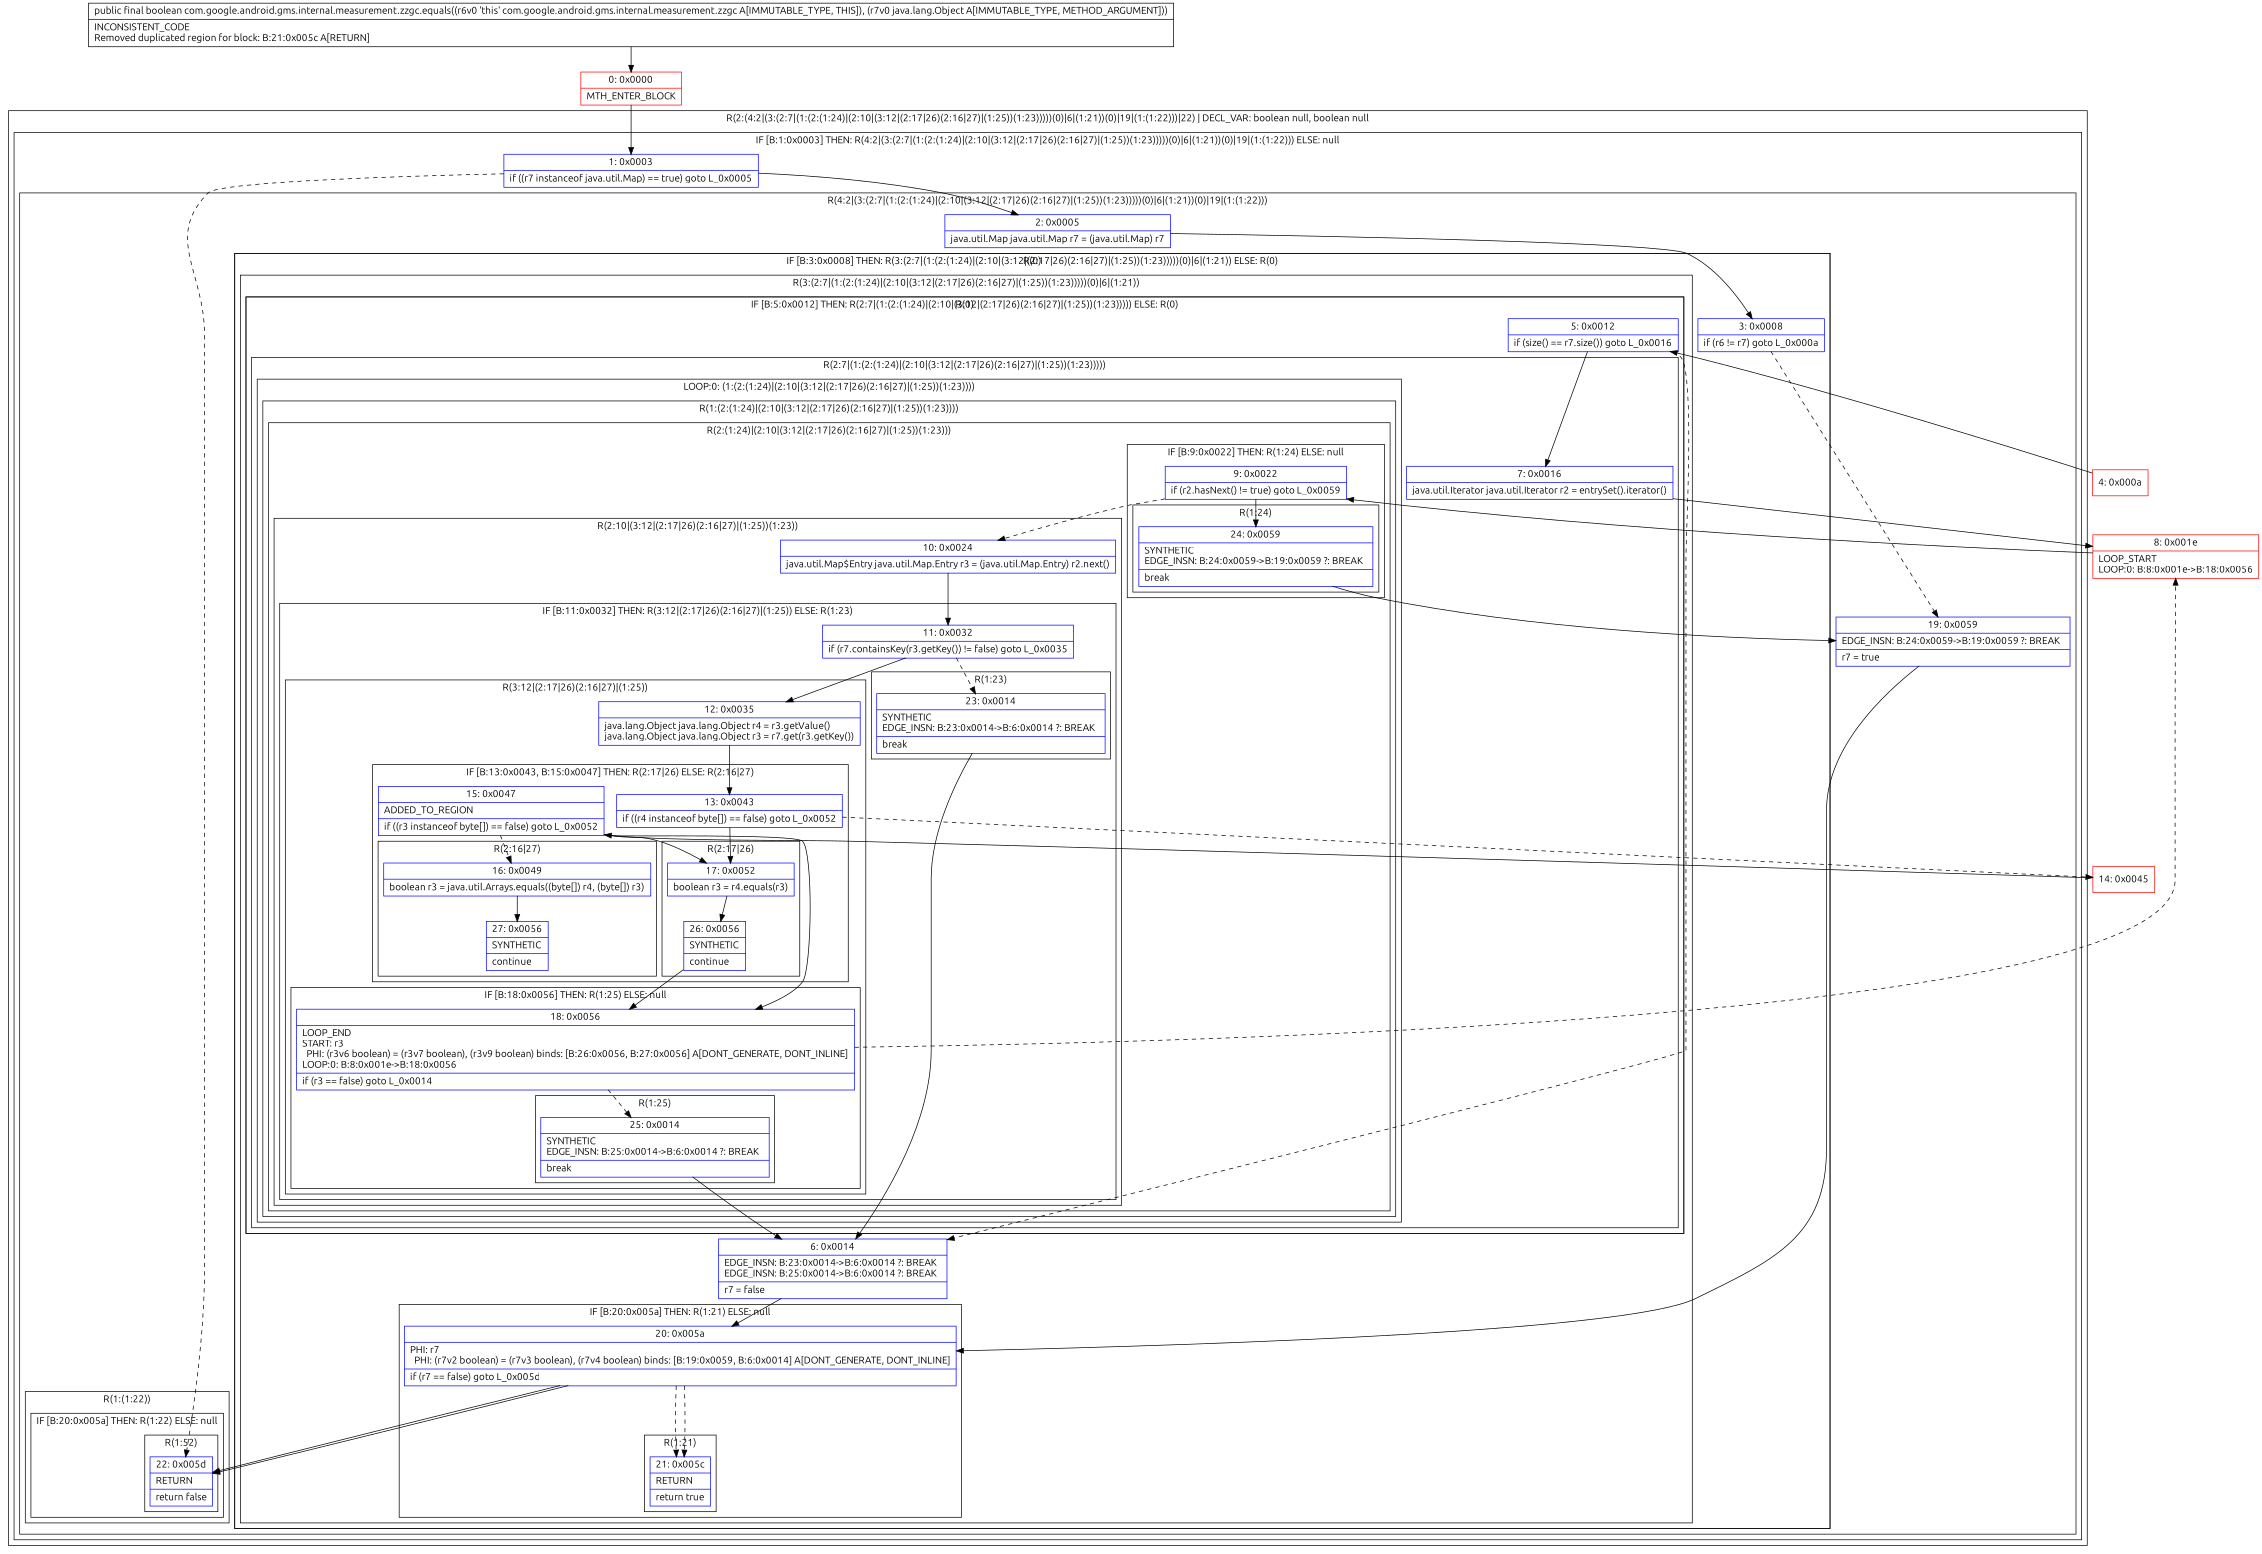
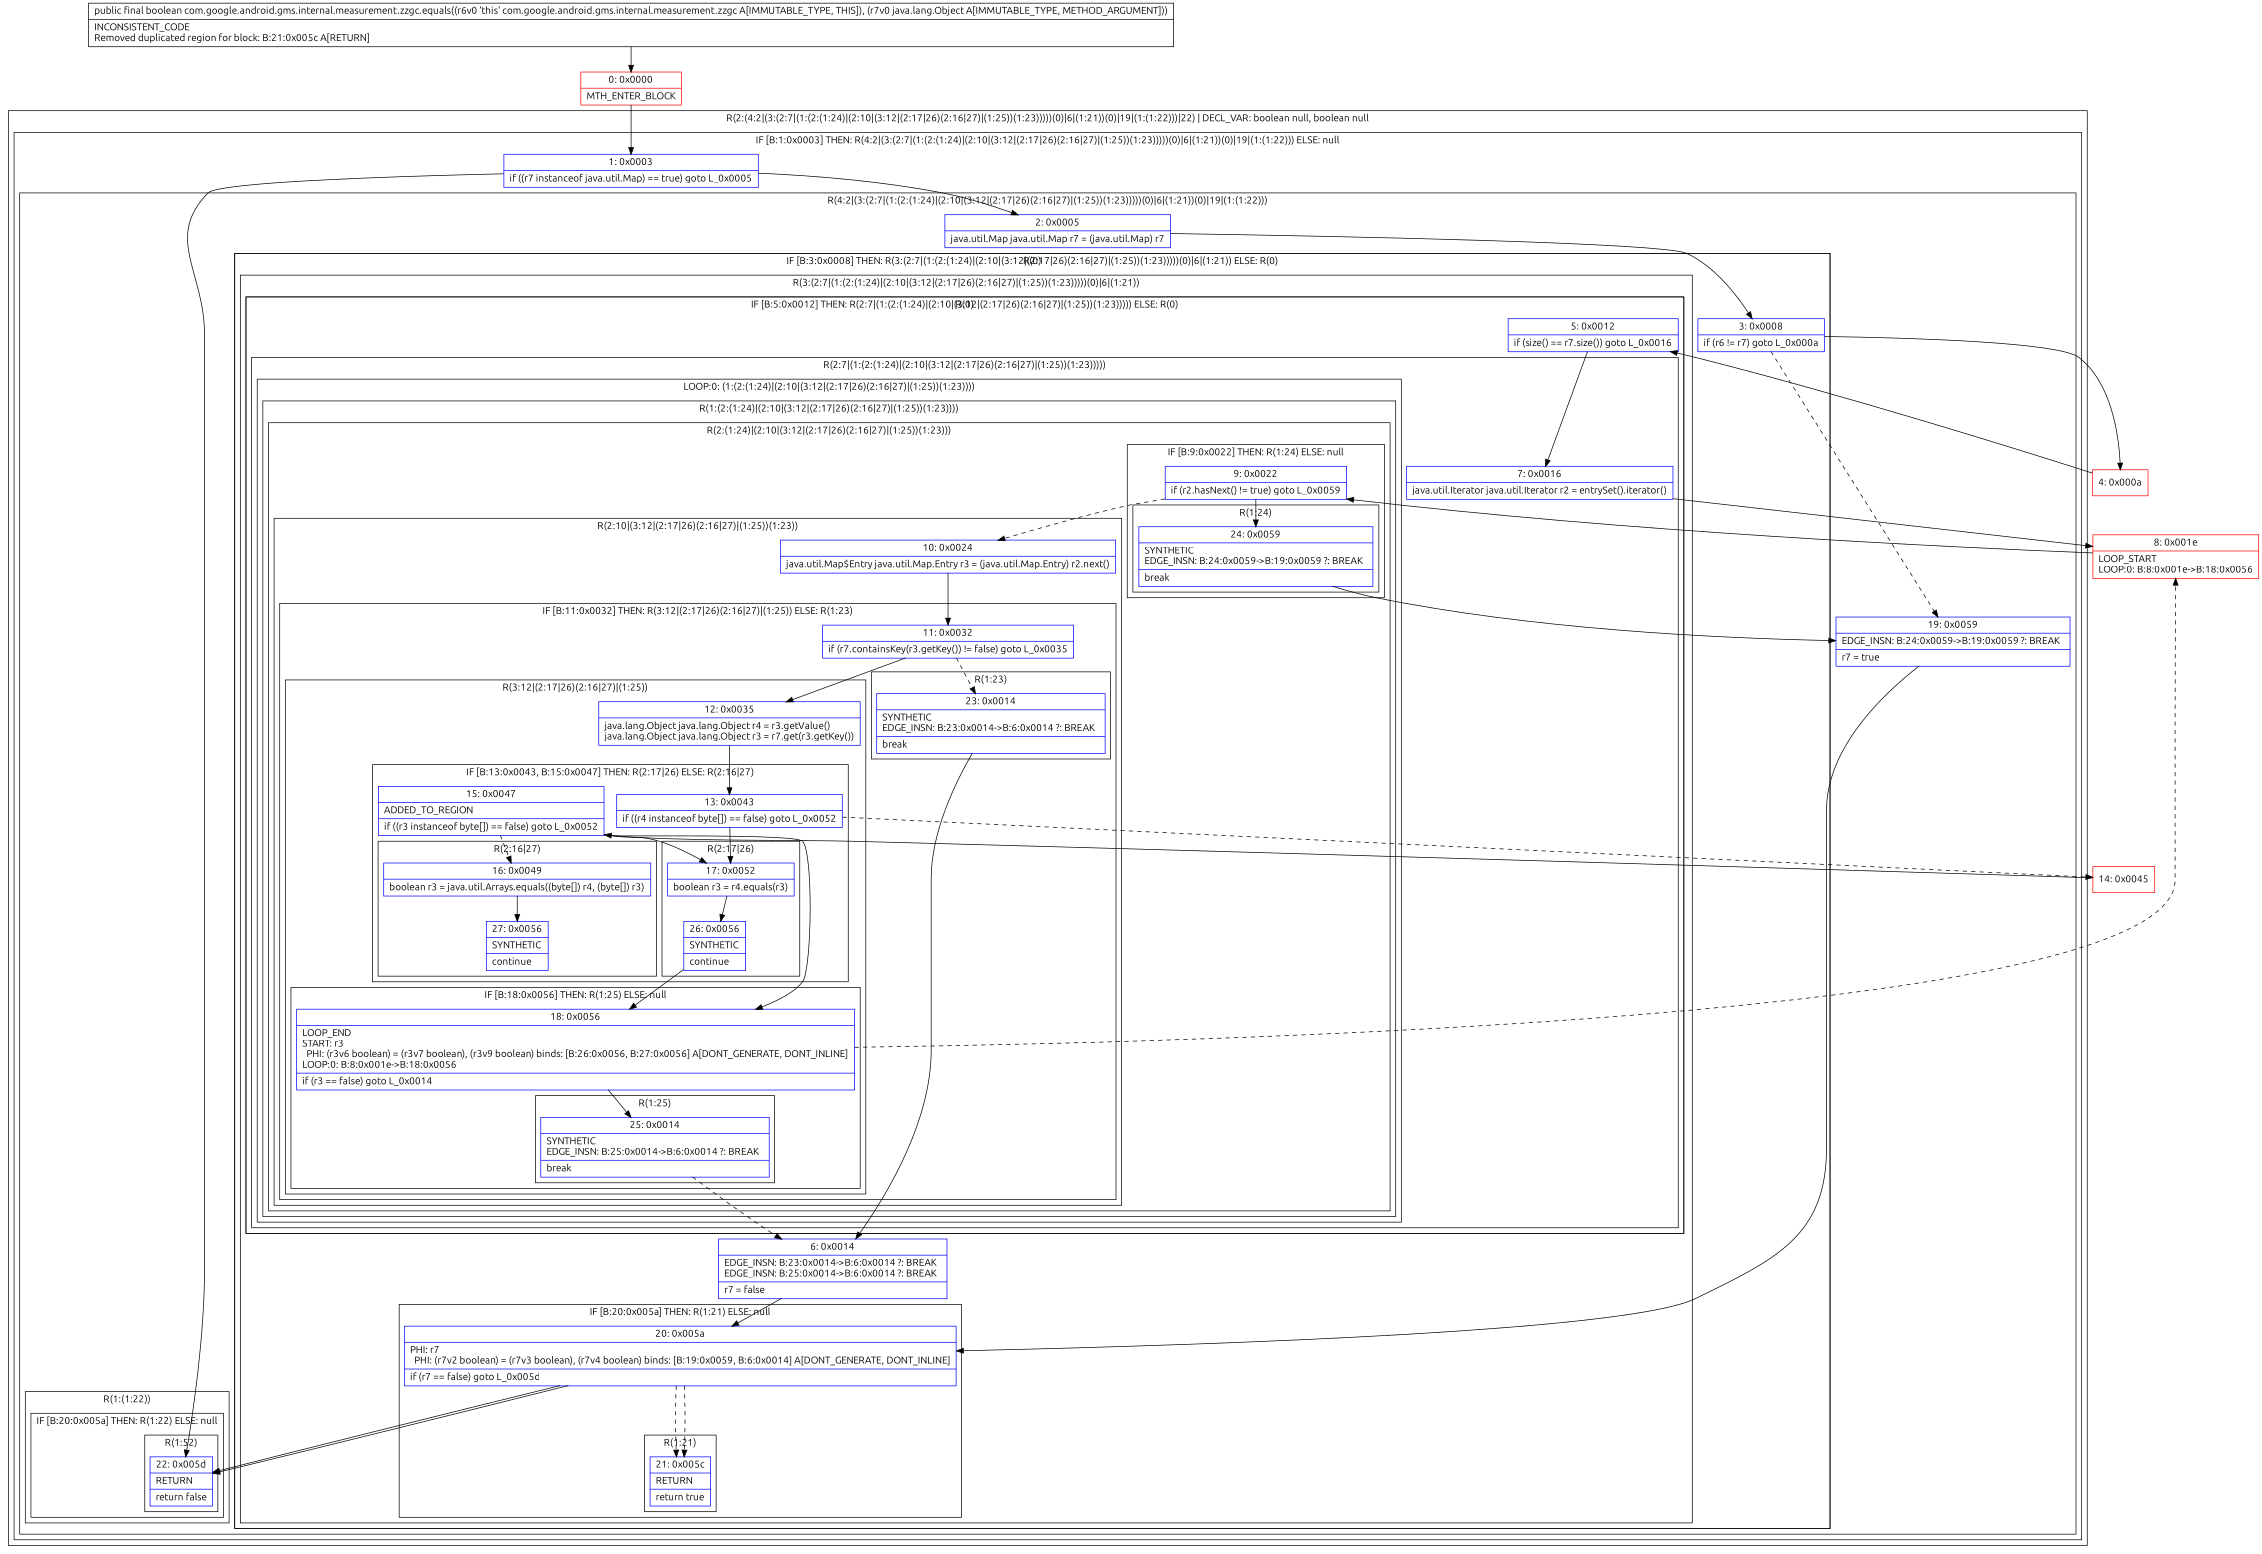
  digraph {
    fontname=Ubuntu
    node [color=blue fontname=Ubuntu shape=record]
    edge [fontname=Ubuntu]
    n1 [label="{24\:\ 0x0059|SYNTHETIC\lEDGE_INSN: B:24:0x0059\-\>B:19:0x0059 ?: BREAK  \l|break\l}"]
    n2 [label="{9\:\ 0x0022|if (r2.hasNext() != true) goto L_0x0059\l}"]
    n3 [label="{17\:\ 0x0052|boolean r3 = r4.equals(r3)\l}"]
    n4 [label="{26\:\ 0x0056|SYNTHETIC\l|continue\l}"]
    n5 [label="{16\:\ 0x0049|boolean r3 = java.util.Arrays.equals((byte[]) r4, (byte[]) r3)\l}"]
    n6 [label="{27\:\ 0x0056|SYNTHETIC\l|continue\l}"]
    n7 [label="{13\:\ 0x0043|if ((r4 instanceof byte[]) == false) goto L_0x0052\l}"]
    n8 [label="{15\:\ 0x0047|ADDED_TO_REGION\l|if ((r3 instanceof byte[]) == false) goto L_0x0052\l}"]
    n9 [label="{25\:\ 0x0014|SYNTHETIC\lEDGE_INSN: B:25:0x0014\-\>B:6:0x0014 ?: BREAK  \l|break\l}"]
    n10 [label="{18\:\ 0x0056|LOOP_END\lSTART: r3 \l  PHI: (r3v6 boolean) = (r3v7 boolean), (r3v9 boolean) binds: [B:26:0x0056, B:27:0x0056] A[DONT_GENERATE, DONT_INLINE]\lLOOP:0: B:8:0x001e\-\>B:18:0x0056\l|if (r3 == false) goto L_0x0014\l}"]
    n11 [label="{12\:\ 0x0035|java.lang.Object java.lang.Object r4 = r3.getValue()\ljava.lang.Object java.lang.Object r3 = r7.get(r3.getKey())\l}"]
    n12 [label="{23\:\ 0x0014|SYNTHETIC\lEDGE_INSN: B:23:0x0014\-\>B:6:0x0014 ?: BREAK  \l|break\l}"]
    n13 [label="{11\:\ 0x0032|if (r7.containsKey(r3.getKey()) != false) goto L_0x0035\l}"]
    n14 [label="{10\:\ 0x0024|java.util.Map$Entry java.util.Map.Entry r3 = (java.util.Map.Entry) r2.next()\l}"]
    n15 [label="{7\:\ 0x0016|java.util.Iterator java.util.Iterator r2 = entrySet().iterator()\l}"]
    n16 [label="{5\:\ 0x0012|if (size() == r7.size()) goto L_0x0016\l}"]
    n17 [label="{21\:\ 0x005c|RETURN\l|return true\l}"]
    n18 [label="{20\:\ 0x005a|PHI: r7 \l  PHI: (r7v2 boolean) = (r7v3 boolean), (r7v4 boolean) binds: [B:19:0x0059, B:6:0x0014] A[DONT_GENERATE, DONT_INLINE]\l|if (r7 == false) goto L_0x005d\l}"]
    n19 [label="{6\:\ 0x0014|EDGE_INSN: B:23:0x0014\-\>B:6:0x0014 ?: BREAK  \lEDGE_INSN: B:25:0x0014\-\>B:6:0x0014 ?: BREAK  \l|r7 = false\l}"]
    n20 [label="{3\:\ 0x0008|if (r6 != r7) goto L_0x000a\l}"]
    n21 [label="{22\:\ 0x005d|RETURN\l|return false\l}"]
    n22 [label="{2\:\ 0x0005|java.util.Map java.util.Map r7 = (java.util.Map) r7\l}"]
    n23 [label="{19\:\ 0x0059|EDGE_INSN: B:24:0x0059\-\>B:19:0x0059 ?: BREAK  \l|r7 = true\l}"]
    n24 [label="{1\:\ 0x0003|if ((r7 instanceof java.util.Map) == true) goto L_0x0005\l}"]
    n25 [color=red label="{14\:\ 0x0045}"]
    n26 [color=red label="{8\:\ 0x001e|LOOP_START\lLOOP:0: B:8:0x001e\-\>B:18:0x0056\l}"]
    n27 [color=red label="{4\:\ 0x000a}"]
    n28 [color=red label="{0\:\ 0x0000|MTH_ENTER_BLOCK\l}"]
    n29 [label="{public final boolean com.google.android.gms.internal.measurement.zzgc.equals((r6v0 'this' com.google.android.gms.internal.measurement.zzgc A[IMMUTABLE_TYPE, THIS]), (r7v0 java.lang.Object A[IMMUTABLE_TYPE, METHOD_ARGUMENT]))  | INCONSISTENT_CODE\lRemoved duplicated region for block: B:21:0x005c A[RETURN]\l}" color=""]
    subgraph cluster_1 {
      label="R(2:(4:2|(3:(2:7|(1:(2:(1:24)|(2:10|(3:12|(2:17|26)(2:16|27)|(1:25))(1:23)))))(0)|6|(1:21))(0)|19|(1:(1:22)))|22) | DECL_VAR: boolean null, boolean null\l"
      subgraph cluster_2 {
        label="IF [B:1:0x0003] THEN: R(4:2|(3:(2:7|(1:(2:(1:24)|(2:10|(3:12|(2:17|26)(2:16|27)|(1:25))(1:23)))))(0)|6|(1:21))(0)|19|(1:(1:22))) ELSE: null"
        n24
        subgraph cluster_3 {
          label="R(4:2|(3:(2:7|(1:(2:(1:24)|(2:10|(3:12|(2:17|26)(2:16|27)|(1:25))(1:23)))))(0)|6|(1:21))(0)|19|(1:(1:22)))"
          n22
          n23
          subgraph cluster_4 {
            label="IF [B:3:0x0008] THEN: R(3:(2:7|(1:(2:(1:24)|(2:10|(3:12|(2:17|26)(2:16|27)|(1:25))(1:23)))))(0)|6|(1:21)) ELSE: R(0)"
            n20
            subgraph cluster_5 {
              label="R(3:(2:7|(1:(2:(1:24)|(2:10|(3:12|(2:17|26)(2:16|27)|(1:25))(1:23)))))(0)|6|(1:21))"
              n19
              subgraph cluster_6 {
                label="IF [B:5:0x0012] THEN: R(2:7|(1:(2:(1:24)|(2:10|(3:12|(2:17|26)(2:16|27)|(1:25))(1:23))))) ELSE: R(0)"
                n16
                subgraph cluster_7 {
                  label="R(2:7|(1:(2:(1:24)|(2:10|(3:12|(2:17|26)(2:16|27)|(1:25))(1:23)))))"
                  n15
                  subgraph cluster_8 {
                    label="LOOP:0: (1:(2:(1:24)|(2:10|(3:12|(2:17|26)(2:16|27)|(1:25))(1:23))))"
                    subgraph cluster_9 {
                      label="R(1:(2:(1:24)|(2:10|(3:12|(2:17|26)(2:16|27)|(1:25))(1:23))))"
                      subgraph cluster_10 {
                        label="R(2:(1:24)|(2:10|(3:12|(2:17|26)(2:16|27)|(1:25))(1:23)))"
                        subgraph cluster_11 {
                          label="IF [B:9:0x0022] THEN: R(1:24) ELSE: null"
                          n2
                          subgraph cluster_12 {
                            label="R(1:24)"
                            n1
                          }
                        }
                        subgraph cluster_13 {
                          label="R(2:10|(3:12|(2:17|26)(2:16|27)|(1:25))(1:23))"
                          n14
                          subgraph cluster_14 {
                            label="IF [B:11:0x0032] THEN: R(3:12|(2:17|26)(2:16|27)|(1:25)) ELSE: R(1:23)"
                            n13
                            subgraph cluster_15 {
                              label="R(3:12|(2:17|26)(2:16|27)|(1:25))"
                              n11
                              subgraph cluster_16 {
                                label="IF [B:13:0x0043, B:15:0x0047] THEN: R(2:17|26) ELSE: R(2:16|27)"
                                n7
                                n8
                                subgraph cluster_17 {
                                  label="R(2:17|26)"
                                  n3
                                  n4
                                }
                                subgraph cluster_18 {
                                  label="R(2:16|27)"
                                  n5
                                  n6
                                }
                              }
                              subgraph cluster_19 {
                                label="IF [B:18:0x0056] THEN: R(1:25) ELSE: null"
                                n10
                                subgraph cluster_20 {
                                  label="R(1:25)"
                                  n9
                                }
                              }
                            }
                            subgraph cluster_21 {
                              label="R(1:23)"
                              n12
                            }
                          }
                        }
                      }
                    }
                  }
                }
                subgraph cluster_22 {
                  label="R(0)"
                }
              }
              subgraph cluster_23 {
                label="IF [B:20:0x005a] THEN: R(1:21) ELSE: null"
                n18
                subgraph cluster_24 {
                  label="R(1:21)"
                  n17
                }
              }
            }
            subgraph cluster_25 {
              label="R(0)"
            }
          }
          subgraph cluster_26 {
            label="R(1:(1:22))"
            subgraph cluster_27 {
              label="IF [B:20:0x005a] THEN: R(1:22) ELSE: null"
              subgraph cluster_28 {
                label="R(1:52)"
                n21
              }
            }
          }
        }
      }
    }
    n1 -> n23
    n2 -> n1
    n2 -> n14 [style=dashed]
    n3 -> n4
    n4 -> n10
    n5 -> n6
    n7 -> n3
    n7 -> n25 [style=dashed]
    n8 -> n3
    n8 -> n5 [style=dashed]
    n8 -> n10
-   n9 -> n19
-   n10 -> n9 [style=dashed]
+   n9 -> n19 [style=dashed]
+   n10 -> n9
    n10 -> n26 [style=dashed]
    n11 -> n7
    n12 -> n19
    n13 -> n11
    n13 -> n12 [style=dashed]
    n14 -> n13
    n15 -> n26
    n16 -> n15
-   n16 -> n19 [style=dashed]
    n18 -> n17 [style=dashed]
    n18 -> n17 [style=dashed]
    n18 -> n21
    n18 -> n21
    n19 -> n18
    n20 -> n23 [style=dashed]
+   n20 -> n27
    n22 -> n20
    n23 -> n18
-   n24 -> n21 [style=dashed]
+   n24 -> n21 [style=solid]
    n24 -> n22
    n25 -> n8
    n26 -> n2
    n27 -> n16
    n28 -> n24
    n29 -> n28
  }
